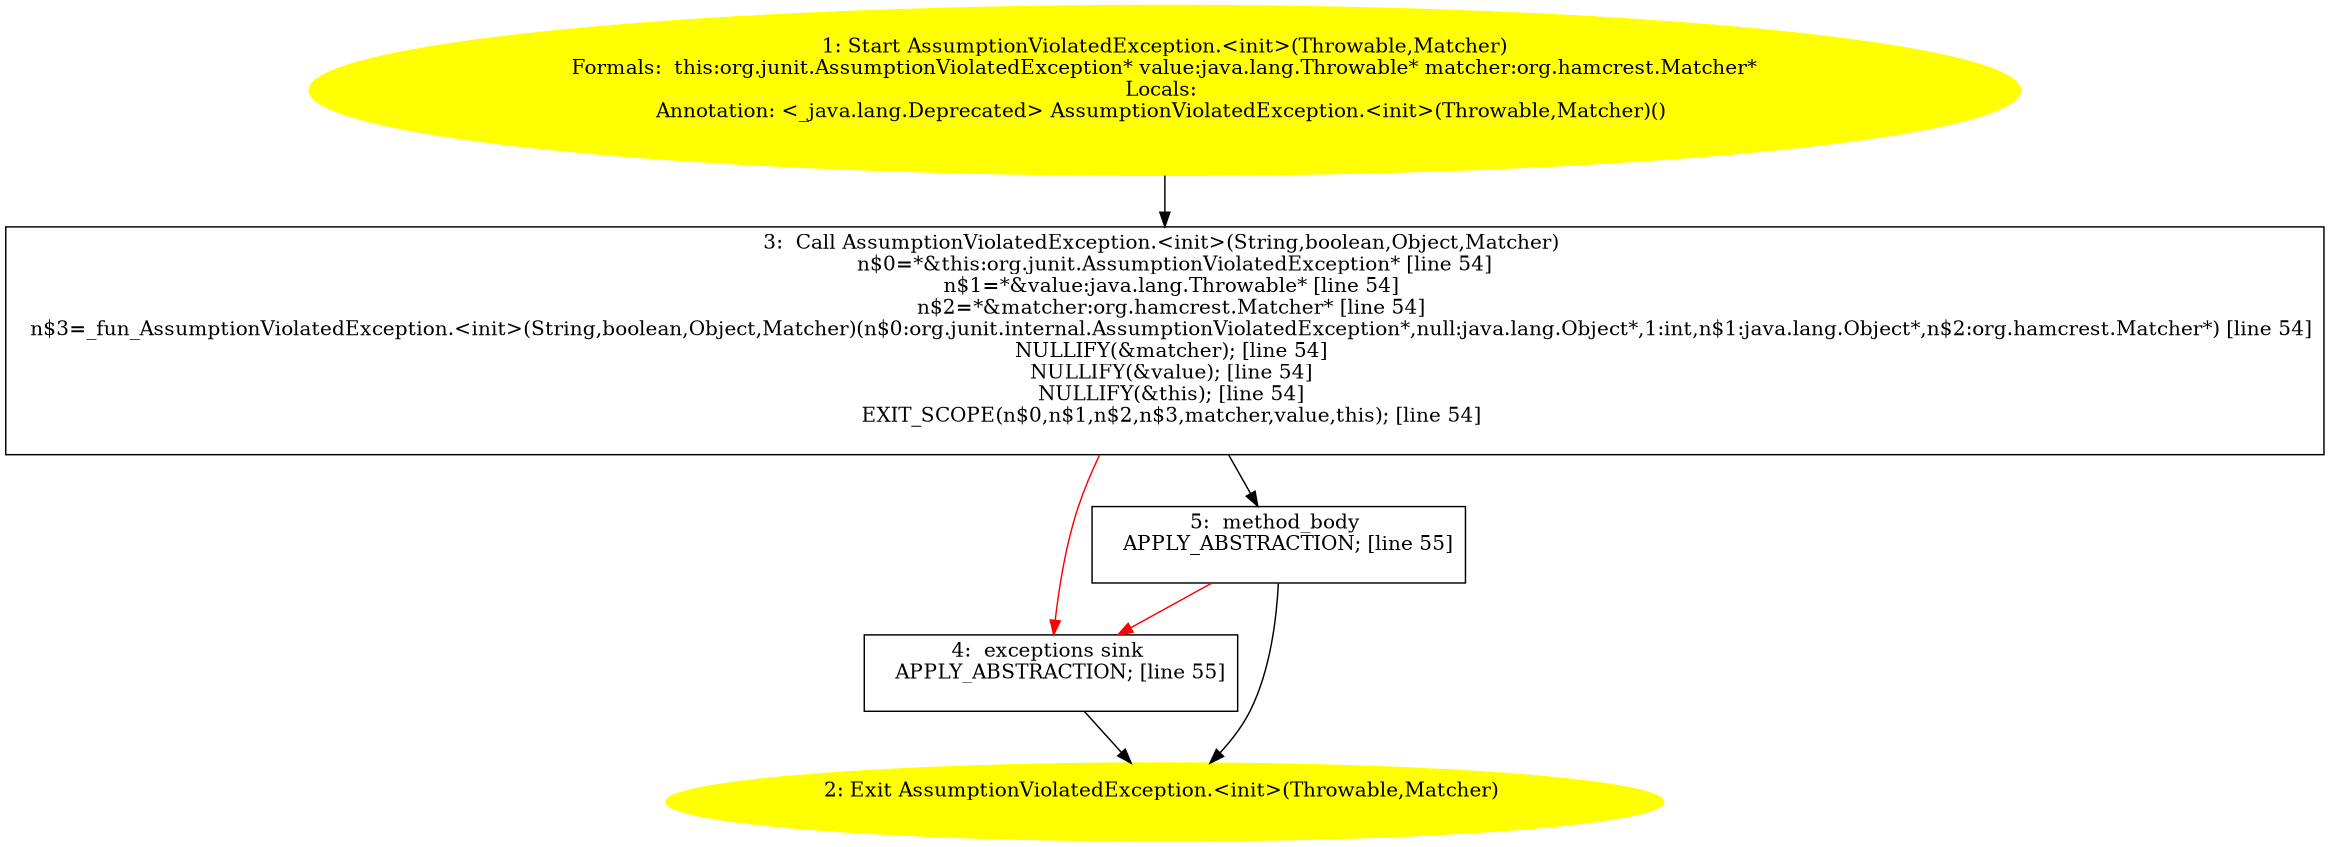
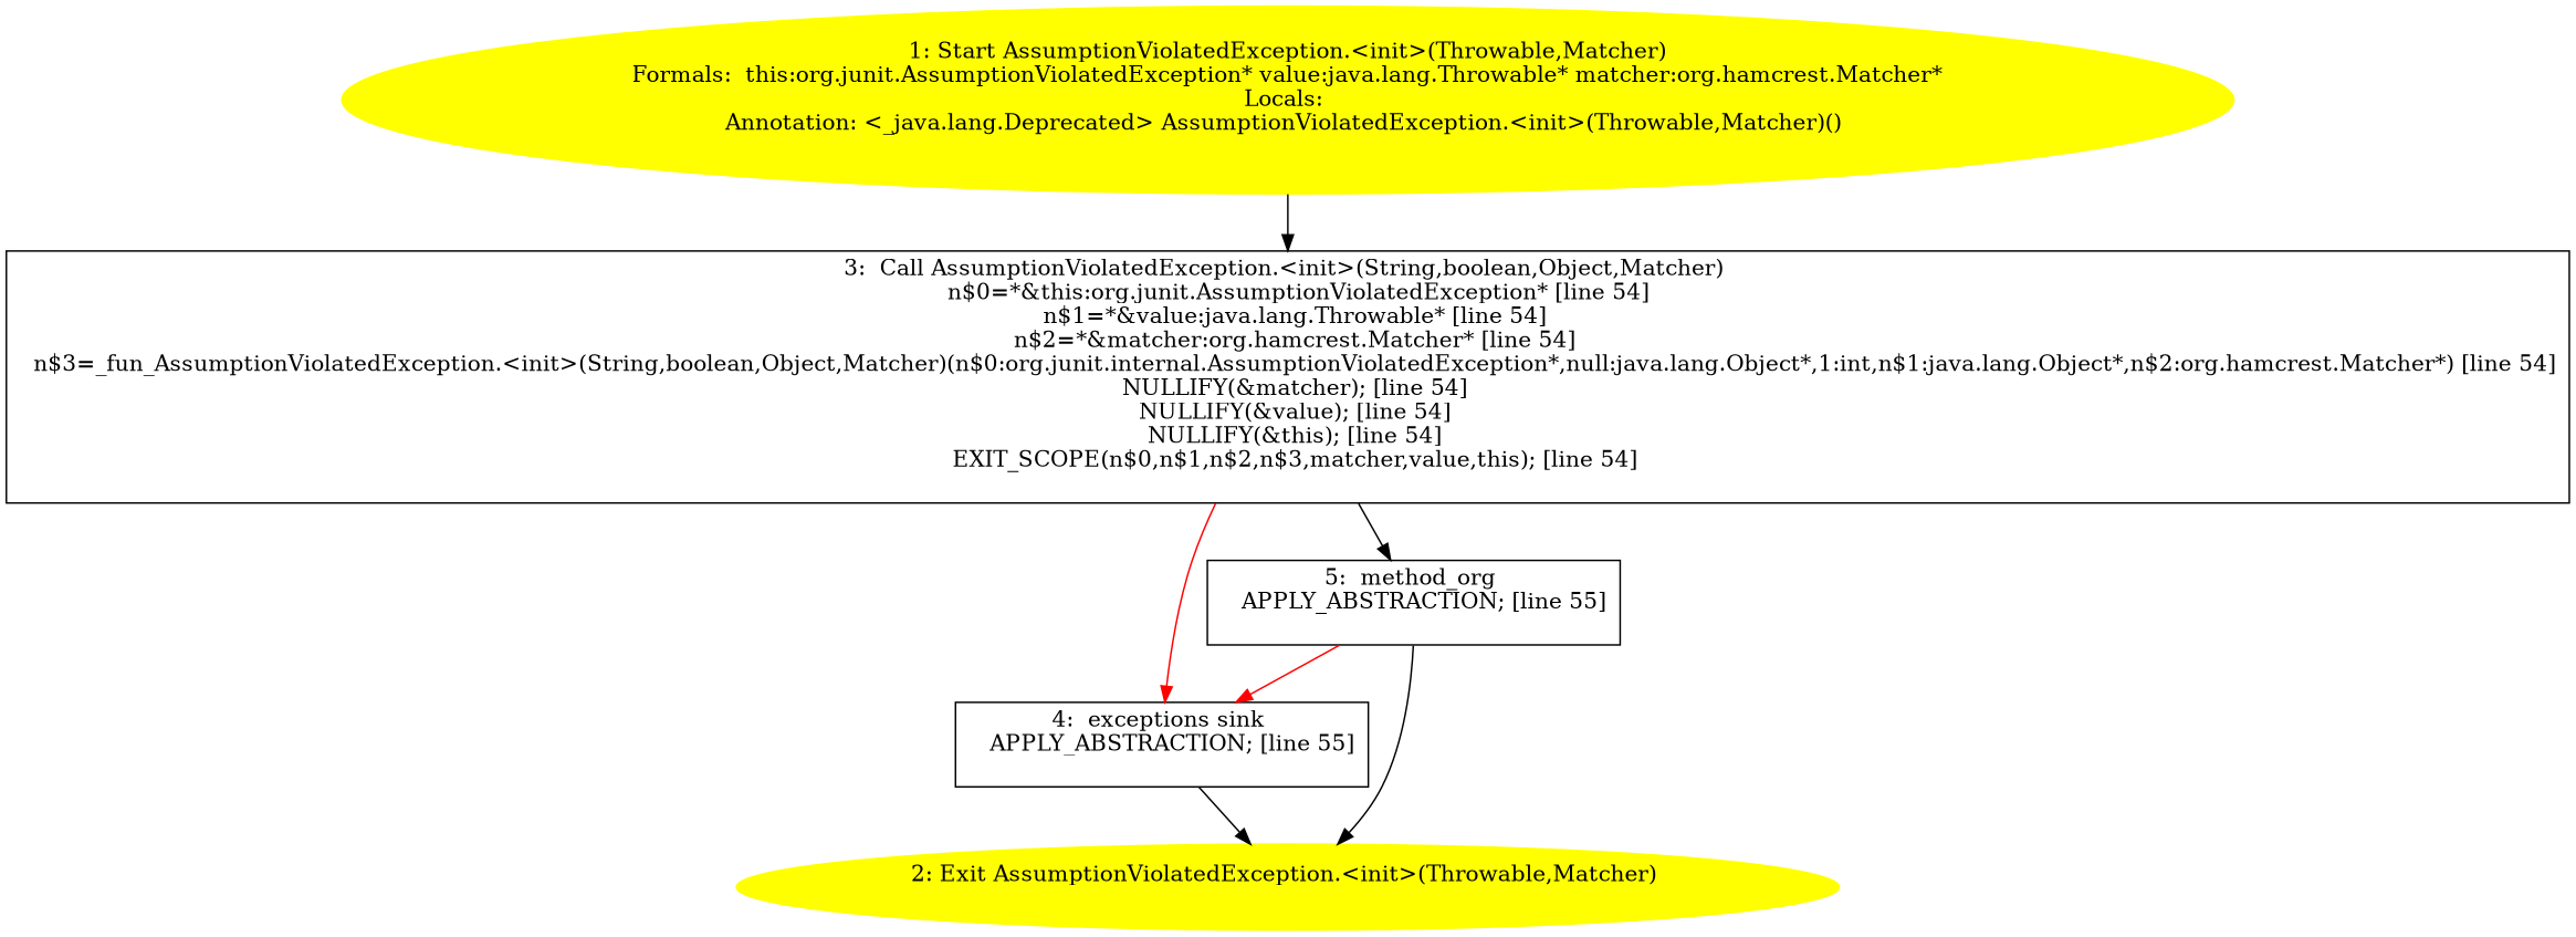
  digraph {
    node [shape=box]
    n1 [color=yellow label="1: Start AssumptionViolatedException.<init>(Throwable,Matcher)\nFormals:  this:org.junit.AssumptionViolatedException* value:java.lang.Throwable* matcher:org.hamcrest.Matcher*\nLocals: \nAnnotation: <_java.lang.Deprecated> AssumptionViolatedException.<init>(Throwable,Matcher)() \n  " style=filled shape=""]
    n2 [label="3:  Call AssumptionViolatedException.<init>(String,boolean,Object,Matcher) \n   n$0=*&this:org.junit.AssumptionViolatedException* [line 54]\n  n$1=*&value:java.lang.Throwable* [line 54]\n  n$2=*&matcher:org.hamcrest.Matcher* [line 54]\n  n$3=_fun_AssumptionViolatedException.<init>(String,boolean,Object,Matcher)(n$0:org.junit.internal.AssumptionViolatedException*,null:java.lang.Object*,1:int,n$1:java.lang.Object*,n$2:org.hamcrest.Matcher*) [line 54]\n  NULLIFY(&matcher); [line 54]\n  NULLIFY(&value); [line 54]\n  NULLIFY(&this); [line 54]\n  EXIT_SCOPE(n$0,n$1,n$2,n$3,matcher,value,this); [line 54]\n "]
-   n3 [label="5:  method_body \n   APPLY_ABSTRACTION; [line 55]\n "]
+   n3 [label="5:  method_org \n   APPLY_ABSTRACTION; [line 55]\n "]
    n4 [label="4:  exceptions sink \n   APPLY_ABSTRACTION; [line 55]\n "]
    n5 [color=yellow label="2: Exit AssumptionViolatedException.<init>(Throwable,Matcher) \n  " style=filled shape=""]
    n1 -> n2
    n2 -> n3
    n2 -> n4 [color=red]
    n3 -> n4 [color=red]
    n3 -> n5
    n4 -> n5
  }
